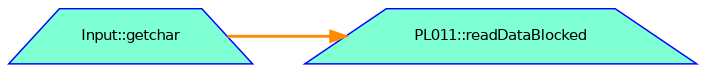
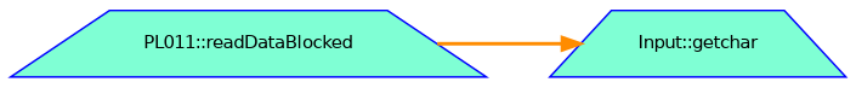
  digraph {
    rankdir=LR
    node [color=blue fillcolor=aquamarine fontname=Helvetica fontsize=10 shape=trapezium style=filled]
    n1 [fontcolor=black height=0.2 label="Input::getchar" width=0.4]
    n2 [height=0.2 label="PL011::readDataBlocked" width=0.4]
-   n1 -> n2 [color=darkorange fontname=Helvetica fontsize=10 labelfontname=Helvetica labelfontsize=10 style=bold]
+   n2 -> n1 [color=darkorange fontname=Helvetica fontsize=10 labelfontname=Helvetica labelfontsize=10 style=bold]
  }
